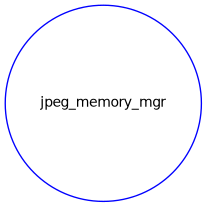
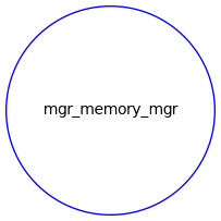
  digraph {
    rankdir=LR
-   n1 [color=blue fillcolor=white fontname=Helvetica fontsize=10 height=0.2 label=jpeg_memory_mgr shape=circle style=filled width=0.4]
+   n1 [color=blue fillcolor=white fontname=Helvetica fontsize=10 height=0.2 label=mgr_memory_mgr shape=circle style=filled width=0.4]
  }
